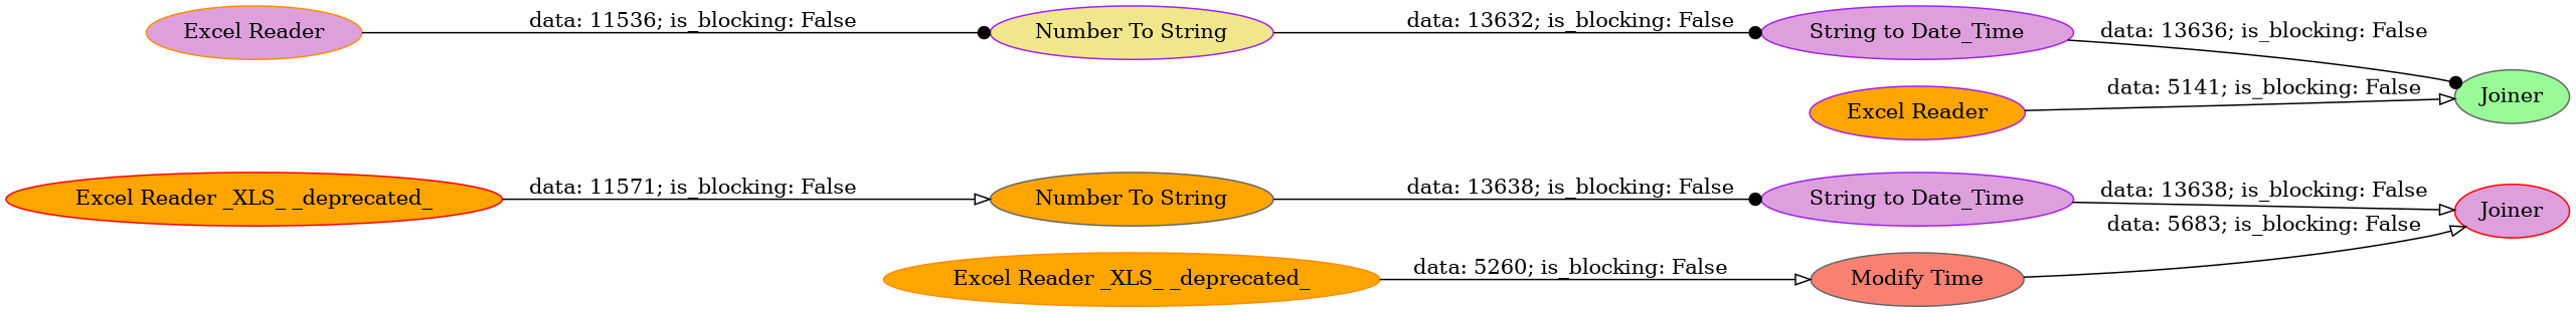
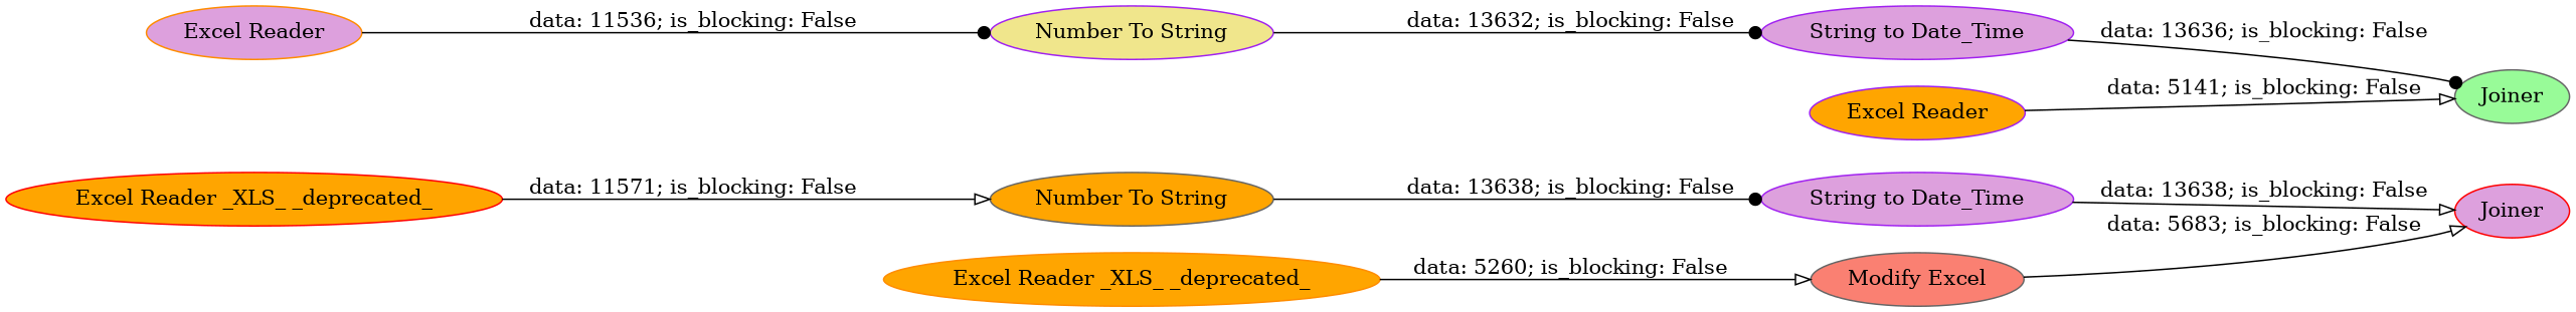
  digraph {
    rankdir=LR
    node [style=filled fillcolor=orange color=purple]
    edge [arrowhead=onormal]
    n1 [label="Excel Reader _XLS_ _deprecated_" color=red]
    n2 [label="Number To String" color=gray40]
    n3 [label="String to Date_Time" fillcolor=plum]
    n4 [label=Joiner fillcolor=plum color=red]
-   n5 [label="Modify Time" fillcolor=salmon color=gray40]
+   n5 [label="Modify Excel" fillcolor=salmon color=gray40]
    n6 [label="Excel Reader _XLS_ _deprecated_" color=darkorange]
    n7 [label="Excel Reader" fillcolor=plum color=darkorange]
    n8 [label="Number To String" fillcolor=khaki]
    n9 [label="String to Date_Time" fillcolor=plum]
    n10 [label=Joiner fillcolor=palegreen color=gray40]
    n11 [label="Excel Reader"]
    n1 -> n2 [label="data: 11571; is_blocking: False"]
    n2 -> n3 [label="data: 13638; is_blocking: False" arrowhead=dot]
    n3 -> n4 [label="data: 13638; is_blocking: False"]
    n5 -> n4 [label="data: 5683; is_blocking: False"]
    n6 -> n5 [label="data: 5260; is_blocking: False"]
    n7 -> n8 [label="data: 11536; is_blocking: False" arrowhead=dot]
    n8 -> n9 [label="data: 13632; is_blocking: False" arrowhead=dot]
    n9 -> n10 [label="data: 13636; is_blocking: False" arrowhead=dot]
    n11 -> n10 [label="data: 5141; is_blocking: False"]
  }
